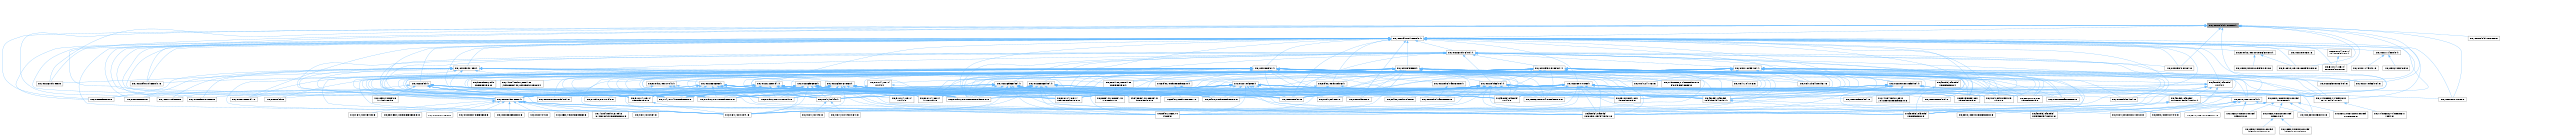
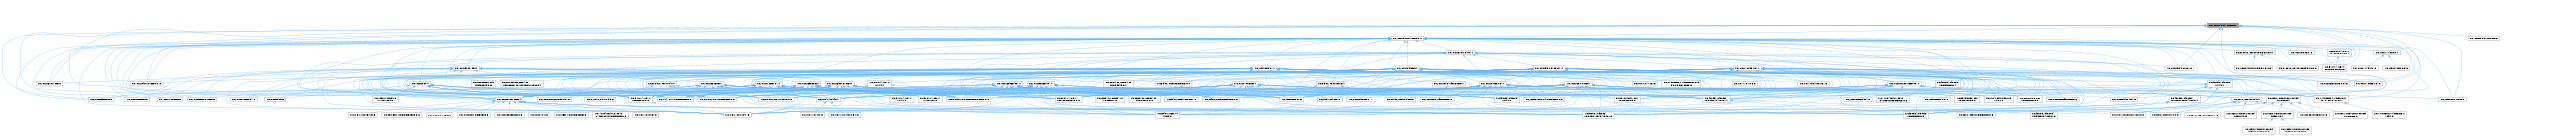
  digraph {
    node [color=grey40 fillcolor=white fontname=Helvetica fontsize=10 shape=box style=filled]
    edge [color=steelblue1 dir=back fontname=Helvetica fontsize=10 labelfontname=Helvetica labelfontsize=10 style=solid]
    n1 [color=gray40 fillcolor=grey60 fontcolor=black height=0.2 label="src/Ioss_FieldManager.h" width=0.4]
    n2 [height=0.2 label="src/Ioss_CommSet.C" width=0.4]
    n3 [height=0.2 label="src/Ioss_EdgeSet.C" width=0.4]
    n4 [height=0.2 label="src/Ioss_ElementBlock.C" width=0.4]
    n5 [height=0.2 label="src/Ioss_EntityBlock.C" width=0.4]
    n6 [height=0.2 label="src/Ioss_EntitySet.C" width=0.4]
    n7 [height=0.2 label="src/Ioss_FaceSet.C" width=0.4]
    n8 [height=0.2 label="src/Ioss_FieldManager.C" width=0.4]
    n9 [height=0.2 label="src/Ioss_GroupingEntity.C" width=0.4]
    n10 [height=0.2 label="src/Ioss_GroupingEntity.h" width=0.4]
    n11 [height=0.2 label="src/Ioss_SideBlock.C" width=0.4]
    n12 [height=0.2 label="src/Ioss_NodeBlock.C" width=0.4]
    n13 [height=0.2 label="src/Ioss_StructuredBlock.C" width=0.4]
    n14 [height=0.2 label="src/exodus/Ioex_SuperElement.C" width=0.4]
    n15 [height=0.2 label="src/exonull/Ioexnl\l_SuperElement.C" width=0.4]
    n16 [height=0.2 label="src/Ioss_Assembly.C" width=0.4]
    n17 [height=0.2 label="src/Ioss_Assembly.h" width=0.4]
    n18 [height=0.2 label="src/Ioss_Region.C" width=0.4]
    n19 [height=0.2 label="src/Ioss_SubSystem.h" width=0.4]
    n20 [height=0.2 label="src/exodus/Ioex_BaseDatabaseIO.C" width=0.4]
    n21 [height=0.2 label="src/exodus/Ioex_DatabaseIO.C" width=0.4]
    n22 [height=0.2 label="src/exonull/Ioexnl\l_BaseDatabaseIO.C" width=0.4]
    n23 [height=0.2 label="src/exonull/Ioexnl\l_DatabaseIO.C" width=0.4]
    n24 [height=0.2 label="src/main/io_info.h" width=0.4]
    n25 [height=0.2 label="src/main/io_modify.C" width=0.4]
    n26 [height=0.2 label="src/null/Ionull_DatabaseIO.C" width=0.4]
    n27 [height=0.2 label="src/text_mesh/Iotm\l_DatabaseIO.C" width=0.4]
    n28 [height=0.2 label="src/unit_tests/UnitTestIotm\lTextMeshFixture.h" width=0.4]
    n29 [height=0.2 label="src/Ioss_Blob.h" width=0.4]
    n30 [height=0.2 label="src/Ioss_CommSet.h" width=0.4]
    n31 [height=0.2 label="src/faodel/Iofaodel\l_FieldSerialization.h" width=0.4]
    n32 [height=0.2 label="src/faodel/Iofaodel\l_PropertySerialization.C" width=0.4]
    n33 [height=0.2 label="src/faodel/Iofaodel\l_Utils.C" width=0.4]
    n34 [height=0.2 label="src/gen_struc/Iogs\l_DatabaseIO.C" width=0.4]
    n35 [height=0.2 label="src/generated/Iogn\l_DatabaseIO.C" width=0.4]
    n36 [height=0.2 label="src/main/cth_pressure\l_map.C" width=0.4]
    n37 [height=0.2 label="src/Ioss_ElementSet.C" width=0.4]
    n38 [height=0.2 label="src/Ioss_EntityBlock.h" width=0.4]
    n39 [height=0.2 label="src/Ioss_SideSet.C" width=0.4]
    n40 [height=0.2 label="src/main/shell_to_hex.C" width=0.4]
    n41 [height=0.2 label="src/Ioss_EntitySet.h" width=0.4]
    n42 [height=0.2 label="src/Ioss_NodeSet.C" width=0.4]
    n43 [height=0.2 label="src/Ioss_NullEntity.h" width=0.4]
    n44 [height=0.2 label="src/Ioss_Property.C" width=0.4]
    n45 [height=0.2 label="src/Ioss_Region.h" width=0.4]
    n46 [height=0.2 label="src/faodel/Iofaodel\l_Utils.h" width=0.4]
    n47 [height=0.2 label="src/faodel/Iofaodel\l_PropertySerialization.h" width=0.4]
    n48 [height=0.2 label="src/Ioss_SideSet.h" width=0.4]
    n49 [height=0.2 label="src/adios/Ioad_Helper.h" width=0.4]
    n50 [height=0.2 label="src/exodus/Ioex_SuperElement.h" width=0.4]
    n51 [height=0.2 label="src/exonull/Ioexnl\l_SuperElement.h" width=0.4]
-   n52 [height=0.2 label="shell/catalyst/Iocatalyst\l_DatabaseIO.C" width=0.4]
+   n52 [height=0.2 label="src/catalyst/Iocatalyst\l_DatabaseIO.C" width=0.4]
    n53 [height=0.2 label="src/cgns/Iocgns_Utils.C" width=0.4]
    n54 [height=0.2 label="src/exodus/Ioex_Internals.C" width=0.4]
    n55 [height=0.2 label="src/exodus/Ioex_Utils.C" width=0.4]
    n56 [height=0.2 label="src/exonull/Ioexnl\l_Internals.C" width=0.4]
    n57 [height=0.2 label="src/exonull/Ioexnl\l_Utils.C" width=0.4]
    n58 [height=0.2 label="src/Ioss_Compare.C" width=0.4]
    n59 [height=0.2 label="src/Ioss_CopyDatabase.C" width=0.4]
    n60 [height=0.2 label="src/Ioss_DatabaseIO.C" width=0.4]
    n61 [height=0.2 label="src/Ioss_Utils.C" width=0.4]
    n62 [height=0.2 label="src/adios/utest/Ut\l_ioad.C" width=0.4]
    n63 [height=0.2 label="src/cgns/Iocgns_DatabaseIO.C" width=0.4]
    n64 [height=0.2 label="src/faodel/Iofaodel\l_DatabaseIO.C" width=0.4]
    n65 [height=0.2 label="src/main/io_shell.C" width=0.4]
    n66 [height=0.2 label="src/main/io_shell_ts.C" width=0.4]
    n67 [height=0.2 label="src/main/struc_to_unstruc.C" width=0.4]
    n68 [height=0.2 label="src/pamgen/Iopg_DatabaseIO.C" width=0.4]
    n69 [height=0.2 label="src/utest/Utst_heartbeat.C" width=0.4]
    n70 [height=0.2 label="src/visualization/exodus\l/Iovs_exodus_DatabaseIO.C" width=0.4]
    n71 [height=0.2 label="src/main/io_info.C" width=0.4]
    n72 [height=0.2 label="src/main/io_info_main.C" width=0.4]
    n73 [height=0.2 label="src/unit_tests/UnitTestText\lMesh.C" width=0.4]
    n74 [height=0.2 label="src/Ioss_Blob.C" width=0.4]
    n75 [height=0.2 label="src/utest/Utst_blob\l_write_read.C" width=0.4]
    n76 [height=0.2 label="src/Ioss_FaceGenerator.C" width=0.4]
    n77 [height=0.2 label="src/adios/Ioad_DatabaseIO.C" width=0.4]
    n78 [height=0.2 label="src/faodel/Iofaodel\l_FieldSerialization.C" width=0.4]
    n79 [height=0.2 label="src/Ioss_EdgeBlock.C" width=0.4]
    n80 [height=0.2 label="src/Ioss_EdgeBlock.h" width=0.4]
    n81 [height=0.2 label="src/Ioss_ElementBlock.h" width=0.4]
    n82 [height=0.2 label="src/Ioss_SideBlock.h" width=0.4]
    n83 [height=0.2 label="src/Ioss_FaceBlock.C" width=0.4]
    n84 [height=0.2 label="src/Ioss_FaceBlock.h" width=0.4]
    n85 [height=0.2 label="src/Ioss_NodeBlock.h" width=0.4]
    n86 [height=0.2 label="src/Ioss_StructuredBlock.h" width=0.4]
    n87 [height=0.2 label="src/Ioss_EdgeSet.h" width=0.4]
    n88 [height=0.2 label="src/Ioss_ElementSet.h" width=0.4]
    n89 [height=0.2 label="src/Ioss_FaceSet.h" width=0.4]
    n90 [height=0.2 label="src/Ioss_NodeSet.h" width=0.4]
    n91 [height=0.2 label="src/adios/Ioad_DatabaseIO.h" width=0.4]
    n92 [height=0.2 label="src/catalyst/Iocatalyst\l_DatabaseIO.h" width=0.4]
    n93 [height=0.2 label="src/Ioss_NullEntity.C" width=0.4]
    n94 [height=0.2 label="src/utest/Utst_ioel.C" width=0.4]
    n95 [height=0.2 label="src/Ioss_ChainGenerator.C" width=0.4]
    n96 [height=0.2 label="src/utest/Utst_IofxDatabaseIO.C" width=0.4]
    n97 [height=0.2 label="src/main/skinner.C" width=0.4]
    n98 [height=0.2 label="src/main/sphgen.C" width=0.4]
    n99 [height=0.2 label="src/unit_tests/UnitTestElement\lBlockBatchRead.C" width=0.4]
    n100 [height=0.2 label="src/cgns/Iocgns_Utils.h" width=0.4]
    n101 [height=0.2 label="src/ioss/cgns_decomp.C" width=0.4]
    n102 [height=0.2 label="src/visualization/cgns\l/Iovs_cgns_DatabaseIO.C" width=0.4]
    n103 [height=0.2 label="src/Ioss_ChainGenerator.h" width=0.4]
    n104 [height=0.2 label="src/faodel/Iofaodel\l_DatabaseIO.h" width=0.4]
    n105 [height=0.2 label="src/heartbeat/Iohb\l_DatabaseIO.C" width=0.4]
-   n106 [height=0.2 label="src/visualization/catalyst\l/ioss2catalyst/IossRegionReport.h" width=0.4]
+   n106 [height=0.2 label="src/structured/catalyst\l/ioss2catalyst/IossRegionReport.h" width=0.4]
    n107 [height=0.2 label="src/adios/Ioad_Helper.C" width=0.4]
    n108 [height=0.2 label="src/utest/Utst_superelement.C" width=0.4]
    n109 [height=0.2 label="src/exodus/Ioex_Utils.h" width=0.4]
    n110 [height=0.2 label="src/exonull/Ioexnl\l_Utils.h" width=0.4]
    n111 [height=0.2 label="src/main/volume.C" width=0.4]
    n112 [height=0.2 label="src/cgns/Iocgns_Structured\lZoneData.h" width=0.4]
    n113 [height=0.2 label="src/cgns/Iocgns_IOFactory.C" width=0.4]
    n114 [height=0.2 label="src/utest/Utst_structured\l_decomp.C" width=0.4]
    n115 [height=0.2 label="src/cgns/Iocgns_Structured\lZoneData.C" width=0.4]
    n116 [height=0.2 label="src/utest/Utst_structured\l_decomp.h" width=0.4]
    n117 [height=0.2 label="src/utest/Utst_structured\l_decomp_herron.C" width=0.4]
    n118 [height=0.2 label="src/utest/Utst_structured\l_decomp_rocket.C" width=0.4]
    n119 [height=0.2 label="src/adios/Ioad_IOFactory.C" width=0.4]
    n120 [height=0.2 label="src/catalyst/Iocatalyst\l_IOFactory.C" width=0.4]
    n1 -> n2
    n1 -> n3
    n1 -> n4
    n1 -> n5
    n1 -> n6
    n1 -> n7
    n1 -> n8
    n1 -> n9
    n1 -> n10
    n1 -> n11
    n1 -> n12
    n1 -> n13
    n1 -> n14
    n1 -> n15
    n10 -> n2
    n10 -> n3
    n10 -> n5
    n10 -> n6
    n10 -> n7
    n10 -> n9
    n10 -> n14
    n10 -> n15
    n10 -> n16
    n10 -> n17
    n10 -> n18
    n10 -> n19
    n10 -> n20
    n10 -> n21
    n10 -> n22
    n10 -> n23
    n10 -> n24
    n10 -> n25
    n10 -> n26
    n10 -> n27
    n10 -> n28
    n10 -> n29
-   n10 -> n30
    n10 -> n31
    n10 -> n32
    n10 -> n33
    n10 -> n34
    n10 -> n35
    n10 -> n36
    n10 -> n37
    n10 -> n38
    n10 -> n39
    n10 -> n40
    n10 -> n41
    n10 -> n42
    n10 -> n43
    n10 -> n44
    n10 -> n45
    n10 -> n46
    n10 -> n47
    n10 -> n48
    n10 -> n49
    n10 -> n50
    n10 -> n51
    n17 -> n16
    n17 -> n18
    n17 -> n19
    n17 -> n20
    n17 -> n21
    n17 -> n22
    n17 -> n23
    n17 -> n24
    n17 -> n25
    n17 -> n26
    n17 -> n27
    n17 -> n28
    n17 -> n52
    n17 -> n53
    n17 -> n54
    n17 -> n55
    n17 -> n56
    n17 -> n57
    n19 -> n58
    n19 -> n59
    n19 -> n60
    n19 -> n61
    n19 -> n62
    n19 -> n63
    n19 -> n64
    n19 -> n65
    n19 -> n66
    n19 -> n67
    n19 -> n68
    n19 -> n69
    n19 -> n70
    n23 -> n25
    n24 -> n71
    n24 -> n72
    n28 -> n73
    n29 -> n18
    n29 -> n19
    n29 -> n20
    n29 -> n21
    n29 -> n22
    n29 -> n23
    n29 -> n24
    n29 -> n25
    n29 -> n26
    n29 -> n54
    n29 -> n56
    n29 -> n74
    n29 -> n75
    n30 -> n2
    n30 -> n18
    n30 -> n19
    n30 -> n20
    n30 -> n21
    n30 -> n22
    n30 -> n23
    n30 -> n24
    n30 -> n25
    n30 -> n26
    n30 -> n27
    n30 -> n28
    n30 -> n31
    n30 -> n32
    n30 -> n33
    n30 -> n34
    n30 -> n35
    n30 -> n36
    n30 -> n52
    n30 -> n62
    n30 -> n64
    n30 -> n76
    n30 -> n77
    n31 -> n64
    n31 -> n78
    n38 -> n4
    n38 -> n5
    n38 -> n11
    n38 -> n12
    n38 -> n18
    n38 -> n19
    n38 -> n20
    n38 -> n21
    n38 -> n22
    n38 -> n23
    n38 -> n26
    n38 -> n79
    n38 -> n80
    n38 -> n81
    n38 -> n82
    n38 -> n83
    n38 -> n84
    n38 -> n85
    n38 -> n86
    n41 -> n3
    n41 -> n6
    n41 -> n7
    n41 -> n19
    n41 -> n20
    n41 -> n21
    n41 -> n22
    n41 -> n23
    n41 -> n26
    n41 -> n37
    n41 -> n42
    n41 -> n87
    n41 -> n88
    n41 -> n89
    n41 -> n90
    n41 -> n91
    n41 -> n92
    n43 -> n93
    n43 -> n94
    n45 -> n9
    n45 -> n13
    n45 -> n16
    n45 -> n18
    n45 -> n19
    n45 -> n20
    n45 -> n21
    n45 -> n22
    n45 -> n23
    n45 -> n24
    n45 -> n25
    n45 -> n26
    n45 -> n27
    n45 -> n28
    n45 -> n31
    n45 -> n32
    n45 -> n33
    n45 -> n34
    n45 -> n35
    n45 -> n36
    n45 -> n39
    n45 -> n40
    n45 -> n46
    n45 -> n52
    n45 -> n54
    n45 -> n55
    n45 -> n56
    n45 -> n57
    n45 -> n62
    n45 -> n74
    n45 -> n75
    n45 -> n76
    n45 -> n91
    n45 -> n92
    n45 -> n95
    n45 -> n96
    n45 -> n97
    n45 -> n98
    n45 -> n99
    n45 -> n100
    n45 -> n101
    n45 -> n102
    n45 -> n103
    n45 -> n104
    n45 -> n105
    n45 -> n106
    n46 -> n31
    n46 -> n32
    n46 -> n33
    n46 -> n47
    n46 -> n64
    n46 -> n78
    n47 -> n32
    n47 -> n64
    n48 -> n18
    n48 -> n19
    n48 -> n20
    n48 -> n21
    n48 -> n22
    n48 -> n23
    n48 -> n24
    n48 -> n25
    n48 -> n26
    n48 -> n27
    n48 -> n28
    n48 -> n31
    n48 -> n32
    n48 -> n33
    n48 -> n34
    n48 -> n35
    n48 -> n36
    n48 -> n39
    n48 -> n49
    n48 -> n54
    n48 -> n56
    n48 -> n62
    n48 -> n64
    n48 -> n82
    n48 -> n91
    n48 -> n92
    n48 -> n95
    n48 -> n96
    n48 -> n100
    n49 -> n62
    n49 -> n77
    n49 -> n107
    n50 -> n14
    n50 -> n108
    n51 -> n15
    n80 -> n18
    n80 -> n19
    n80 -> n20
    n80 -> n21
    n80 -> n22
    n80 -> n23
    n80 -> n24
    n80 -> n25
    n80 -> n26
    n80 -> n31
    n80 -> n32
    n80 -> n33
    n80 -> n52
    n80 -> n54
    n80 -> n56
    n80 -> n62
    n80 -> n77
    n80 -> n79
    n81 -> n4
    n81 -> n11
    n81 -> n18
    n81 -> n19
    n81 -> n20
    n81 -> n21
    n81 -> n22
    n81 -> n23
    n81 -> n24
    n81 -> n25
    n81 -> n26
    n81 -> n27
    n81 -> n28
    n81 -> n31
    n81 -> n32
    n81 -> n33
    n81 -> n34
    n81 -> n35
    n81 -> n36
    n81 -> n40
    n81 -> n52
    n81 -> n54
    n81 -> n56
    n81 -> n62
    n81 -> n64
    n81 -> n76
    n81 -> n77
    n81 -> n82
    n81 -> n95
    n81 -> n96
    n81 -> n97
    n81 -> n98
    n81 -> n99
    n81 -> n109
    n81 -> n110
    n81 -> n111
    n82 -> n11
    n82 -> n18
    n82 -> n19
    n82 -> n20
    n82 -> n21
    n82 -> n22
    n82 -> n23
    n82 -> n24
    n82 -> n25
    n82 -> n26
    n82 -> n27
    n82 -> n28
    n82 -> n31
    n82 -> n32
    n82 -> n33
    n82 -> n34
    n82 -> n35
    n82 -> n36
    n82 -> n39
    n82 -> n52
    n82 -> n54
    n82 -> n56
    n82 -> n62
    n82 -> n64
    n82 -> n77
    n82 -> n95
    n82 -> n96
    n82 -> n100
    n82 -> n107
    n84 -> n18
    n84 -> n19
    n84 -> n20
    n84 -> n21
    n84 -> n22
    n84 -> n23
    n84 -> n24
    n84 -> n25
    n84 -> n26
    n84 -> n31
    n84 -> n32
    n84 -> n33
    n84 -> n52
    n84 -> n54
    n84 -> n56
    n84 -> n62
    n84 -> n77
    n84 -> n83
    n85 -> n12
    n85 -> n18
    n85 -> n19
    n85 -> n20
    n85 -> n21
    n85 -> n22
    n85 -> n23
    n85 -> n24
    n85 -> n25
    n85 -> n26
    n85 -> n27
    n85 -> n28
    n85 -> n31
    n85 -> n32
    n85 -> n33
    n85 -> n34
    n85 -> n35
    n85 -> n36
    n85 -> n40
    n85 -> n52
    n85 -> n54
    n85 -> n56
    n85 -> n62
    n85 -> n64
    n85 -> n76
    n85 -> n77
    n85 -> n86
    n85 -> n96
    n85 -> n97
    n85 -> n98
    n85 -> n99
    n86 -> n13
    n86 -> n18
    n86 -> n19
    n86 -> n24
    n86 -> n25
    n86 -> n31
    n86 -> n32
    n86 -> n33
    n86 -> n34
    n86 -> n52
    n86 -> n53
    n86 -> n100
    n86 -> n102
    n86 -> n112
    n87 -> n3
    n87 -> n18
    n87 -> n19
    n87 -> n20
    n87 -> n21
    n87 -> n22
    n87 -> n23
    n87 -> n24
    n87 -> n25
    n87 -> n26
    n87 -> n31
    n87 -> n32
    n87 -> n33
    n87 -> n52
    n87 -> n54
    n87 -> n56
    n87 -> n62
    n87 -> n77
    n88 -> n18
    n88 -> n19
    n88 -> n20
    n88 -> n21
    n88 -> n22
    n88 -> n23
    n88 -> n24
    n88 -> n25
    n88 -> n26
    n88 -> n31
    n88 -> n32
    n88 -> n33
    n88 -> n37
    n88 -> n52
    n88 -> n54
    n88 -> n56
    n88 -> n62
    n88 -> n77
    n89 -> n7
    n89 -> n18
    n89 -> n19
    n89 -> n20
    n89 -> n21
    n89 -> n22
    n89 -> n23
    n89 -> n24
    n89 -> n25
    n89 -> n26
    n89 -> n31
    n89 -> n32
    n89 -> n33
    n89 -> n52
    n89 -> n54
    n89 -> n56
    n89 -> n62
    n89 -> n77
    n90 -> n18
    n90 -> n19
    n90 -> n20
    n90 -> n21
    n90 -> n22
    n90 -> n23
    n90 -> n24
    n90 -> n26
    n90 -> n27
    n90 -> n28
    n90 -> n31
    n90 -> n32
    n90 -> n33
    n90 -> n35
    n90 -> n36
    n90 -> n42
    n90 -> n52
    n90 -> n54
    n90 -> n56
    n90 -> n62
    n90 -> n64
    n90 -> n77
    n90 -> n96
    n90 -> n98
    n91 -> n77
    n91 -> n119
    n92 -> n52
    n92 -> n120
    n100 -> n53
    n100 -> n63
    n100 -> n67
    n100 -> n101
    n100 -> n113
    n100 -> n114
    n103 -> n95
    n104 -> n64
    n109 -> n20
    n109 -> n21
    n109 -> n54
    n109 -> n55
    n110 -> n22
    n110 -> n23
    n110 -> n56
    n110 -> n57
    n112 -> n53
    n112 -> n67
    n112 -> n101
    n112 -> n114
    n112 -> n115
    n112 -> n116
    n116 -> n117
    n116 -> n118
  }
